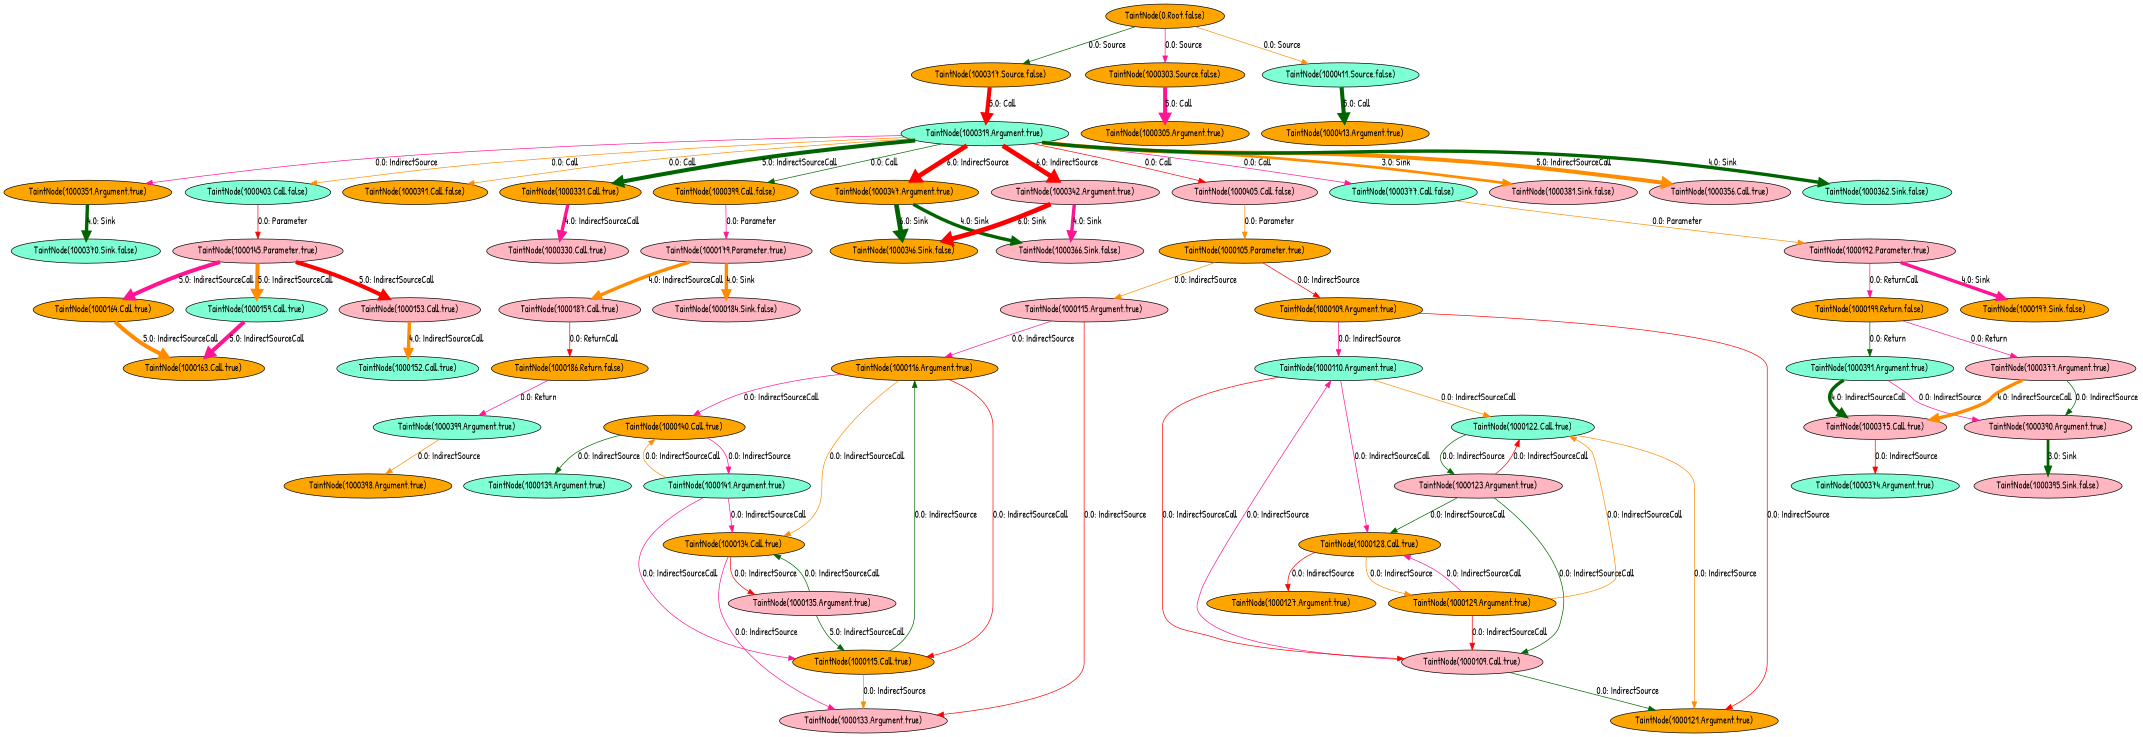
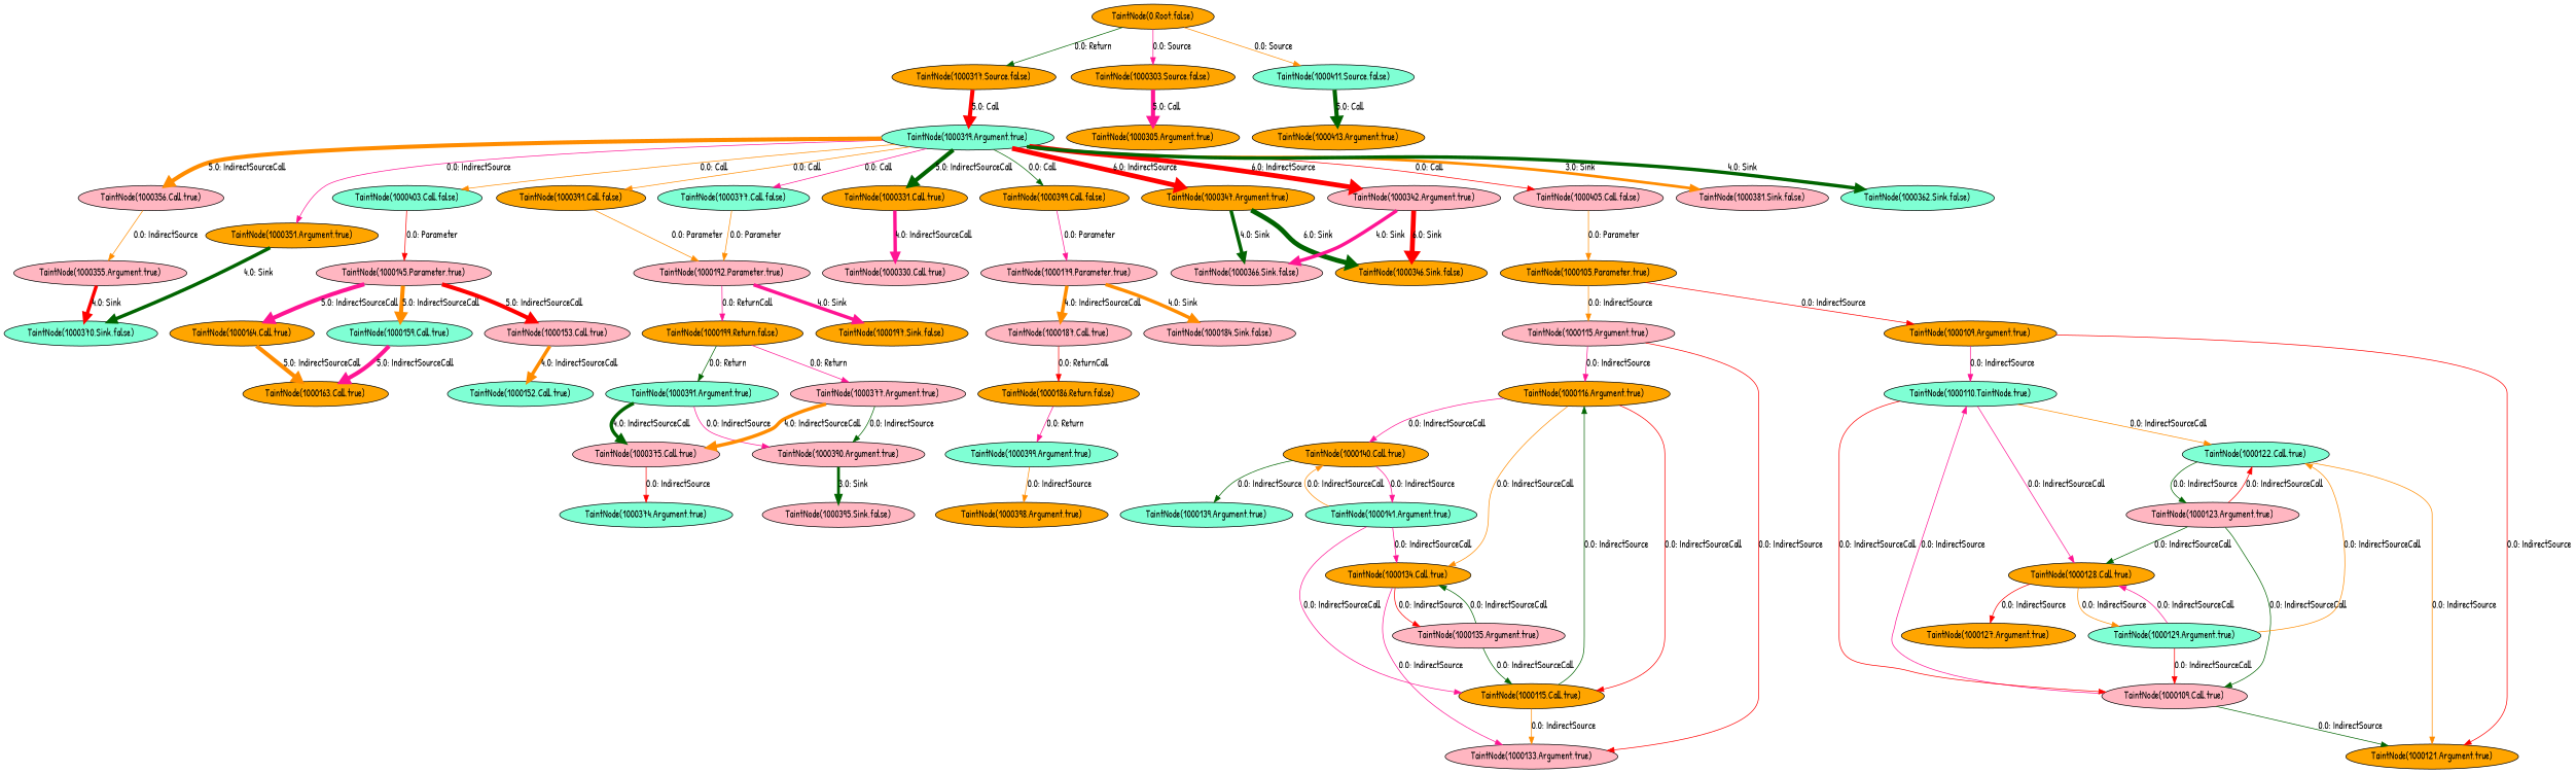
  digraph {
    fontname="Patrick Hand"
    node [fillcolor=orange fontname="Patrick Hand" style=filled]
    edge [color=deeppink fontname="Patrick Hand" penwidth=1.0]
+   "TaintNode(1000355,Argument,true)" [fillcolor=lightpink]
    "TaintNode(1000370,Sink,false)" [fillcolor=aquamarine]
    "TaintNode(1000403,Call,false)" [fillcolor=aquamarine]
    "TaintNode(1000145,Parameter,true)" [fillcolor=lightpink]
    "TaintNode(1000164,Call,true)"
    "TaintNode(1000153,Call,true)" [fillcolor=lightpink]
    "TaintNode(1000159,Call,true)" [fillcolor=aquamarine]
    "TaintNode(1000163,Call,true)"
    "TaintNode(1000152,Call,true)" [fillcolor=aquamarine]
    "TaintNode(1000133,Argument,true)" [fillcolor=lightpink]
    "TaintNode(1000115,Call,true)"
    "TaintNode(1000116,Argument,true)"
    "TaintNode(1000140,Call,true)"
    "TaintNode(1000134,Call,true)"
    "TaintNode(1000115,Argument,true)" [fillcolor=lightpink]
    "TaintNode(1000141,Argument,true)" [fillcolor=aquamarine]
    "TaintNode(1000139,Argument,true)" [fillcolor=aquamarine]
    "TaintNode(1000135,Argument,true)" [fillcolor=lightpink]
    "TaintNode(1000375,Call,true)" [fillcolor=lightpink]
    "TaintNode(1000374,Argument,true)" [fillcolor=aquamarine]
    "TaintNode(1000179,Parameter,true)" [fillcolor=lightpink]
    "TaintNode(1000187,Call,true)" [fillcolor=lightpink]
    "TaintNode(1000184,Sink,false)" [fillcolor=lightpink]
    "TaintNode(1000186,Return,false)"
    "TaintNode(1000399,Argument,true)" [fillcolor=aquamarine]
    "TaintNode(1000391,Argument,true)" [fillcolor=aquamarine]
    "TaintNode(1000390,Argument,true)" [fillcolor=lightpink]
    "TaintNode(1000395,Sink,false)" [fillcolor=lightpink]
    "TaintNode(1000303,Source,false)"
    "TaintNode(1000305,Argument,true)"
    "TaintNode(1000319,Argument,true)" [fillcolor=aquamarine]
    "TaintNode(1000391,Call,false)"
    "TaintNode(1000351,Argument,true)"
    "TaintNode(1000331,Call,true)"
    "TaintNode(1000399,Call,false)"
    "TaintNode(1000347,Argument,true)"
    "TaintNode(1000405,Call,false)" [fillcolor=lightpink]
    "TaintNode(1000377,Call,false)" [fillcolor=aquamarine]
    "TaintNode(1000381,Sink,false)" [fillcolor=lightpink]
    "TaintNode(1000342,Argument,true)" [fillcolor=lightpink]
    "TaintNode(1000356,Call,true)" [fillcolor=lightpink]
    "TaintNode(1000362,Sink,false)" [fillcolor=aquamarine]
    "TaintNode(1000192,Parameter,true)" [fillcolor=lightpink]
    "TaintNode(1000330,Call,true)" [fillcolor=lightpink]
    "TaintNode(1000346,Sink,false)"
    "TaintNode(1000366,Sink,false)" [fillcolor=lightpink]
    "TaintNode(1000105,Parameter,true)"
    "TaintNode(1000199,Return,false)"
    "TaintNode(1000197,Sink,false)"
    "TaintNode(1000123,Argument,true)" [fillcolor=lightpink]
    "TaintNode(1000109,Call,true)" [fillcolor=lightpink]
    "TaintNode(1000122,Call,true)" [fillcolor=aquamarine]
    "TaintNode(1000128,Call,true)"
-   "TaintNode(1000110,Argument,true)" [fillcolor=aquamarine]
+   "TaintNode(1000110,Argument,true)" [fillcolor=aquamarine label="TaintNode(1000110,TaintNode,true)"]
    "TaintNode(1000121,Argument,true)"
    "TaintNode(1000127,Argument,true)"
-   "TaintNode(1000129,Argument,true)"
+   "TaintNode(1000129,Argument,true)" [fillcolor=aquamarine]
    "TaintNode(1000377,Argument,true)" [fillcolor=lightpink]
    "TaintNode(0,Root,false)"
    "TaintNode(1000317,Source,false)"
    "TaintNode(1000411,Source,false)" [fillcolor=aquamarine]
    "TaintNode(1000413,Argument,true)"
    "TaintNode(1000109,Argument,true)"
    "TaintNode(1000398,Argument,true)"
+   "TaintNode(1000355,Argument,true)" -> "TaintNode(1000370,Sink,false)" [color=red label="4.0: Sink" penwidth=5.0]
    "TaintNode(1000403,Call,false)" -> "TaintNode(1000145,Parameter,true)" [color=red label="0.0: Parameter"]
    "TaintNode(1000145,Parameter,true)" -> "TaintNode(1000164,Call,true)" [label="5.0: IndirectSourceCall" penwidth=6.0]
    "TaintNode(1000145,Parameter,true)" -> "TaintNode(1000153,Call,true)" [color=red label="5.0: IndirectSourceCall" penwidth=6.0]
    "TaintNode(1000145,Parameter,true)" -> "TaintNode(1000159,Call,true)" [color=darkorange label="5.0: IndirectSourceCall" penwidth=6.0]
    "TaintNode(1000164,Call,true)" -> "TaintNode(1000163,Call,true)" [color=darkorange label="5.0: IndirectSourceCall" penwidth=6.0]
    "TaintNode(1000153,Call,true)" -> "TaintNode(1000152,Call,true)" [color=darkorange label="4.0: IndirectSourceCall" penwidth=5.0]
    "TaintNode(1000159,Call,true)" -> "TaintNode(1000163,Call,true)" [label="5.0: IndirectSourceCall" penwidth=6.0]
    "TaintNode(1000115,Call,true)" -> "TaintNode(1000133,Argument,true)" [color=darkorange label="0.0: IndirectSource"]
    "TaintNode(1000115,Call,true)" -> "TaintNode(1000116,Argument,true)" [color=darkgreen label="0.0: IndirectSource"]
    "TaintNode(1000116,Argument,true)" -> "TaintNode(1000115,Call,true)" [color=red label="0.0: IndirectSourceCall"]
    "TaintNode(1000116,Argument,true)" -> "TaintNode(1000140,Call,true)" [label="0.0: IndirectSourceCall"]
    "TaintNode(1000116,Argument,true)" -> "TaintNode(1000134,Call,true)" [color=darkorange label="0.0: IndirectSourceCall"]
    "TaintNode(1000140,Call,true)" -> "TaintNode(1000141,Argument,true)" [label="0.0: IndirectSource"]
    "TaintNode(1000140,Call,true)" -> "TaintNode(1000139,Argument,true)" [color=darkgreen label="0.0: IndirectSource"]
    "TaintNode(1000134,Call,true)" -> "TaintNode(1000133,Argument,true)" [label="0.0: IndirectSource"]
    "TaintNode(1000134,Call,true)" -> "TaintNode(1000135,Argument,true)" [color=red label="0.0: IndirectSource"]
    "TaintNode(1000115,Argument,true)" -> "TaintNode(1000133,Argument,true)" [color=red label="0.0: IndirectSource"]
    "TaintNode(1000115,Argument,true)" -> "TaintNode(1000116,Argument,true)" [label="0.0: IndirectSource"]
    "TaintNode(1000141,Argument,true)" -> "TaintNode(1000115,Call,true)" [label="0.0: IndirectSourceCall"]
    "TaintNode(1000141,Argument,true)" -> "TaintNode(1000140,Call,true)" [color=darkorange label="0.0: IndirectSourceCall"]
    "TaintNode(1000141,Argument,true)" -> "TaintNode(1000134,Call,true)" [label="0.0: IndirectSourceCall"]
-   "TaintNode(1000135,Argument,true)" -> "TaintNode(1000115,Call,true)" [color=darkgreen label="5.0: IndirectSourceCall"]
+   "TaintNode(1000135,Argument,true)" -> "TaintNode(1000115,Call,true)" [color=darkgreen label="0.0: IndirectSourceCall"]
    "TaintNode(1000135,Argument,true)" -> "TaintNode(1000134,Call,true)" [color=darkgreen label="0.0: IndirectSourceCall"]
    "TaintNode(1000375,Call,true)" -> "TaintNode(1000374,Argument,true)" [color=red label="0.0: IndirectSource"]
    "TaintNode(1000179,Parameter,true)" -> "TaintNode(1000187,Call,true)" [color=darkorange label="4.0: IndirectSourceCall" penwidth=5.0]
    "TaintNode(1000179,Parameter,true)" -> "TaintNode(1000184,Sink,false)" [color=darkorange label="4.0: Sink" penwidth=5.0]
    "TaintNode(1000187,Call,true)" -> "TaintNode(1000186,Return,false)" [color=red label="0.0: ReturnCall"]
    "TaintNode(1000186,Return,false)" -> "TaintNode(1000399,Argument,true)" [label="0.0: Return"]
    "TaintNode(1000399,Argument,true)" -> "TaintNode(1000398,Argument,true)" [color=darkorange label="0.0: IndirectSource"]
    "TaintNode(1000391,Argument,true)" -> "TaintNode(1000375,Call,true)" [color=darkgreen label="4.0: IndirectSourceCall" penwidth=5.0]
    "TaintNode(1000391,Argument,true)" -> "TaintNode(1000390,Argument,true)" [label="0.0: IndirectSource"]
    "TaintNode(1000390,Argument,true)" -> "TaintNode(1000395,Sink,false)" [color=darkgreen label="3.0: Sink" penwidth=4.0]
    "TaintNode(1000303,Source,false)" -> "TaintNode(1000305,Argument,true)" [label="5.0: Call" penwidth=6.0]
    "TaintNode(1000319,Argument,true)" -> "TaintNode(1000403,Call,false)" [color=darkorange label="0.0: Call"]
    "TaintNode(1000319,Argument,true)" -> "TaintNode(1000391,Call,false)" [color=darkorange label="0.0: Call"]
    "TaintNode(1000319,Argument,true)" -> "TaintNode(1000351,Argument,true)" [label="0.0: IndirectSource"]
    "TaintNode(1000319,Argument,true)" -> "TaintNode(1000331,Call,true)" [color=darkgreen label="5.0: IndirectSourceCall" penwidth=6.0]
    "TaintNode(1000319,Argument,true)" -> "TaintNode(1000399,Call,false)" [color=darkgreen label="0.0: Call"]
    "TaintNode(1000319,Argument,true)" -> "TaintNode(1000347,Argument,true)" [color=red label="6.0: IndirectSource" penwidth=7.0]
    "TaintNode(1000319,Argument,true)" -> "TaintNode(1000405,Call,false)" [color=red label="0.0: Call"]
    "TaintNode(1000319,Argument,true)" -> "TaintNode(1000377,Call,false)" [label="0.0: Call"]
    "TaintNode(1000319,Argument,true)" -> "TaintNode(1000381,Sink,false)" [color=darkorange label="3.0: Sink" penwidth=4.0]
    "TaintNode(1000319,Argument,true)" -> "TaintNode(1000342,Argument,true)" [color=red label="6.0: IndirectSource" penwidth=7.0]
    "TaintNode(1000319,Argument,true)" -> "TaintNode(1000356,Call,true)" [color=darkorange label="5.0: IndirectSourceCall" penwidth=6.0]
    "TaintNode(1000319,Argument,true)" -> "TaintNode(1000362,Sink,false)" [color=darkgreen label="4.0: Sink" penwidth=5.0]
+   "TaintNode(1000391,Call,false)" -> "TaintNode(1000192,Parameter,true)" [color=darkorange label="0.0: Parameter"]
    "TaintNode(1000351,Argument,true)" -> "TaintNode(1000370,Sink,false)" [color=darkgreen label="4.0: Sink" penwidth=5.0]
    "TaintNode(1000331,Call,true)" -> "TaintNode(1000330,Call,true)" [label="4.0: IndirectSourceCall" penwidth=5.0]
    "TaintNode(1000399,Call,false)" -> "TaintNode(1000179,Parameter,true)" [label="0.0: Parameter"]
    "TaintNode(1000347,Argument,true)" -> "TaintNode(1000346,Sink,false)" [color=darkgreen label="6.0: Sink" penwidth=7.0]
    "TaintNode(1000347,Argument,true)" -> "TaintNode(1000366,Sink,false)" [color=darkgreen label="4.0: Sink" penwidth=5.0]
    "TaintNode(1000405,Call,false)" -> "TaintNode(1000105,Parameter,true)" [color=darkorange label="0.0: Parameter"]
    "TaintNode(1000377,Call,false)" -> "TaintNode(1000192,Parameter,true)" [color=darkorange label="0.0: Parameter"]
    "TaintNode(1000342,Argument,true)" -> "TaintNode(1000346,Sink,false)" [color=red label="6.0: Sink" penwidth=7.0]
    "TaintNode(1000342,Argument,true)" -> "TaintNode(1000366,Sink,false)" [label="4.0: Sink" penwidth=5.0]
+   "TaintNode(1000356,Call,true)" -> "TaintNode(1000355,Argument,true)" [color=darkorange label="0.0: IndirectSource"]
    "TaintNode(1000192,Parameter,true)" -> "TaintNode(1000199,Return,false)" [label="0.0: ReturnCall"]
    "TaintNode(1000192,Parameter,true)" -> "TaintNode(1000197,Sink,false)" [label="4.0: Sink" penwidth=5.0]
    "TaintNode(1000105,Parameter,true)" -> "TaintNode(1000115,Argument,true)" [color=darkorange label="0.0: IndirectSource"]
    "TaintNode(1000105,Parameter,true)" -> "TaintNode(1000109,Argument,true)" [color=red label="0.0: IndirectSource"]
    "TaintNode(1000199,Return,false)" -> "TaintNode(1000391,Argument,true)" [color=darkgreen label="0.0: Return"]
    "TaintNode(1000199,Return,false)" -> "TaintNode(1000377,Argument,true)" [label="0.0: Return"]
    "TaintNode(1000123,Argument,true)" -> "TaintNode(1000109,Call,true)" [color=darkgreen label="0.0: IndirectSourceCall"]
    "TaintNode(1000123,Argument,true)" -> "TaintNode(1000122,Call,true)" [color=red label="0.0: IndirectSourceCall"]
    "TaintNode(1000123,Argument,true)" -> "TaintNode(1000128,Call,true)" [color=darkgreen label="0.0: IndirectSourceCall"]
    "TaintNode(1000109,Call,true)" -> "TaintNode(1000110,Argument,true)" [label="0.0: IndirectSource"]
    "TaintNode(1000109,Call,true)" -> "TaintNode(1000121,Argument,true)" [color=darkgreen label="0.0: IndirectSource"]
    "TaintNode(1000122,Call,true)" -> "TaintNode(1000123,Argument,true)" [color=darkgreen label="0.0: IndirectSource"]
    "TaintNode(1000122,Call,true)" -> "TaintNode(1000121,Argument,true)" [color=darkorange label="0.0: IndirectSource"]
    "TaintNode(1000128,Call,true)" -> "TaintNode(1000127,Argument,true)" [color=red label="0.0: IndirectSource"]
    "TaintNode(1000128,Call,true)" -> "TaintNode(1000129,Argument,true)" [color=darkorange label="0.0: IndirectSource"]
    "TaintNode(1000110,Argument,true)" -> "TaintNode(1000109,Call,true)" [color=red label="0.0: IndirectSourceCall"]
    "TaintNode(1000110,Argument,true)" -> "TaintNode(1000122,Call,true)" [color=darkorange label="0.0: IndirectSourceCall"]
    "TaintNode(1000110,Argument,true)" -> "TaintNode(1000128,Call,true)" [label="0.0: IndirectSourceCall"]
    "TaintNode(1000129,Argument,true)" -> "TaintNode(1000109,Call,true)" [color=red label="0.0: IndirectSourceCall"]
    "TaintNode(1000129,Argument,true)" -> "TaintNode(1000122,Call,true)" [color=darkorange label="0.0: IndirectSourceCall"]
    "TaintNode(1000129,Argument,true)" -> "TaintNode(1000128,Call,true)" [label="0.0: IndirectSourceCall"]
    "TaintNode(1000377,Argument,true)" -> "TaintNode(1000375,Call,true)" [color=darkorange label="4.0: IndirectSourceCall" penwidth=5.0]
    "TaintNode(1000377,Argument,true)" -> "TaintNode(1000390,Argument,true)" [color=darkgreen label="0.0: IndirectSource"]
    "TaintNode(0,Root,false)" -> "TaintNode(1000303,Source,false)" [label="0.0: Source"]
-   "TaintNode(0,Root,false)" -> "TaintNode(1000317,Source,false)" [color=darkgreen label="0.0: Source"]
+   "TaintNode(0,Root,false)" -> "TaintNode(1000317,Source,false)" [color=darkgreen label="0.0: Return"]
    "TaintNode(0,Root,false)" -> "TaintNode(1000411,Source,false)" [color=darkorange label="0.0: Source"]
    "TaintNode(1000317,Source,false)" -> "TaintNode(1000319,Argument,true)" [color=red label="5.0: Call" penwidth=6.0]
    "TaintNode(1000411,Source,false)" -> "TaintNode(1000413,Argument,true)" [color=darkgreen label="5.0: Call" penwidth=6.0]
    "TaintNode(1000109,Argument,true)" -> "TaintNode(1000110,Argument,true)" [label="0.0: IndirectSource"]
    "TaintNode(1000109,Argument,true)" -> "TaintNode(1000121,Argument,true)" [color=red label="0.0: IndirectSource"]
  }
